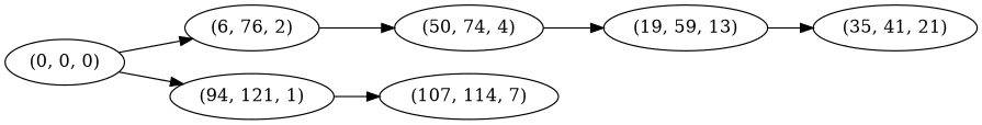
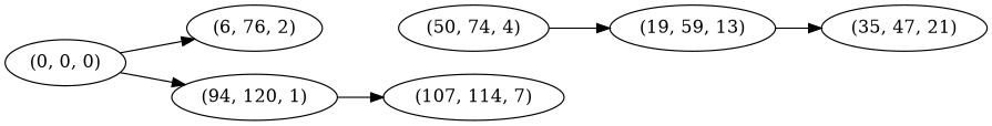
  digraph {
    rankdir=LR
    "(0, 0, 0)"
    "(6, 76, 2)"
-   "(94, 120, 1)" [label="(94, 121, 1)"]
+   "(94, 120, 1)"
    n4 [label="(50, 74, 4)"]
    "(107, 114, 7)"
    "(19, 59, 13)"
-   "(35, 47, 21)" [label="(35, 41, 21)"]
+   "(35, 47, 21)"
    "(0, 0, 0)" -> "(6, 76, 2)"
    "(0, 0, 0)" -> "(94, 120, 1)"
-   "(6, 76, 2)" -> n4
    "(94, 120, 1)" -> "(107, 114, 7)"
    n4 -> "(19, 59, 13)"
    "(19, 59, 13)" -> "(35, 47, 21)"
  }
